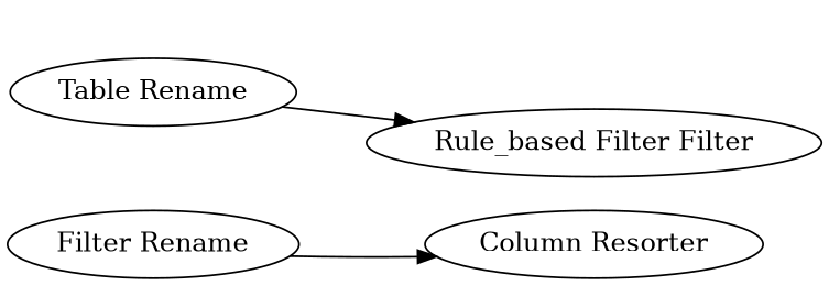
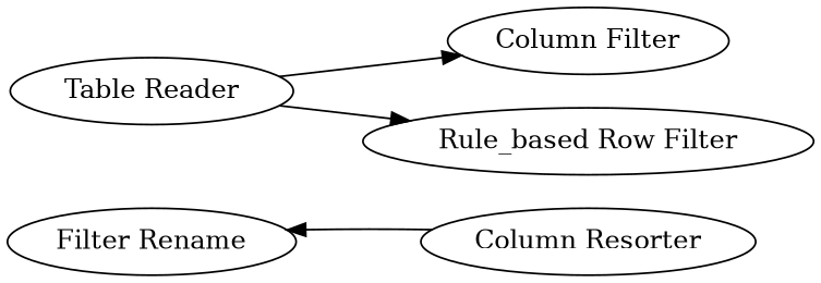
  digraph {
    rankdir=LR
    n1 [label="Filter Rename"]
    n2 [label="Column Resorter"]
-   n3 [label="Table Rename"]
-   n5 [label="Rule_based Filter Filter"]
-   n1 -> n2
+   n3 [label="Table Reader"]
+   n4 [label="Column Filter"]
+   n5 [label="Rule_based Row Filter"]
+   n2 -> n1
+   n3 -> n4
    n3 -> n5
  }
